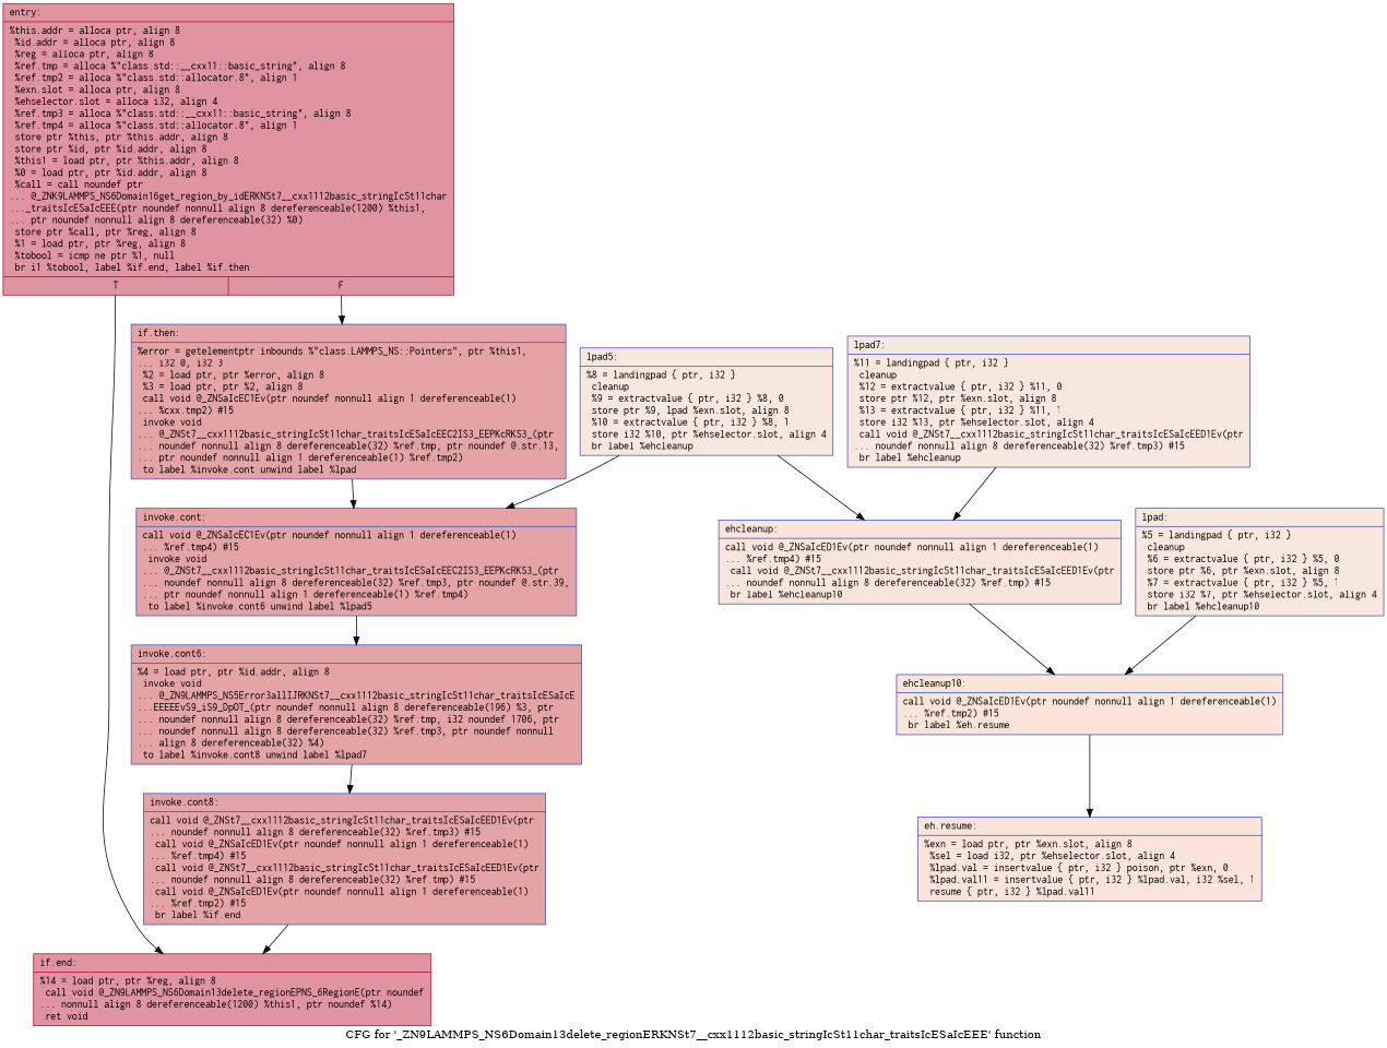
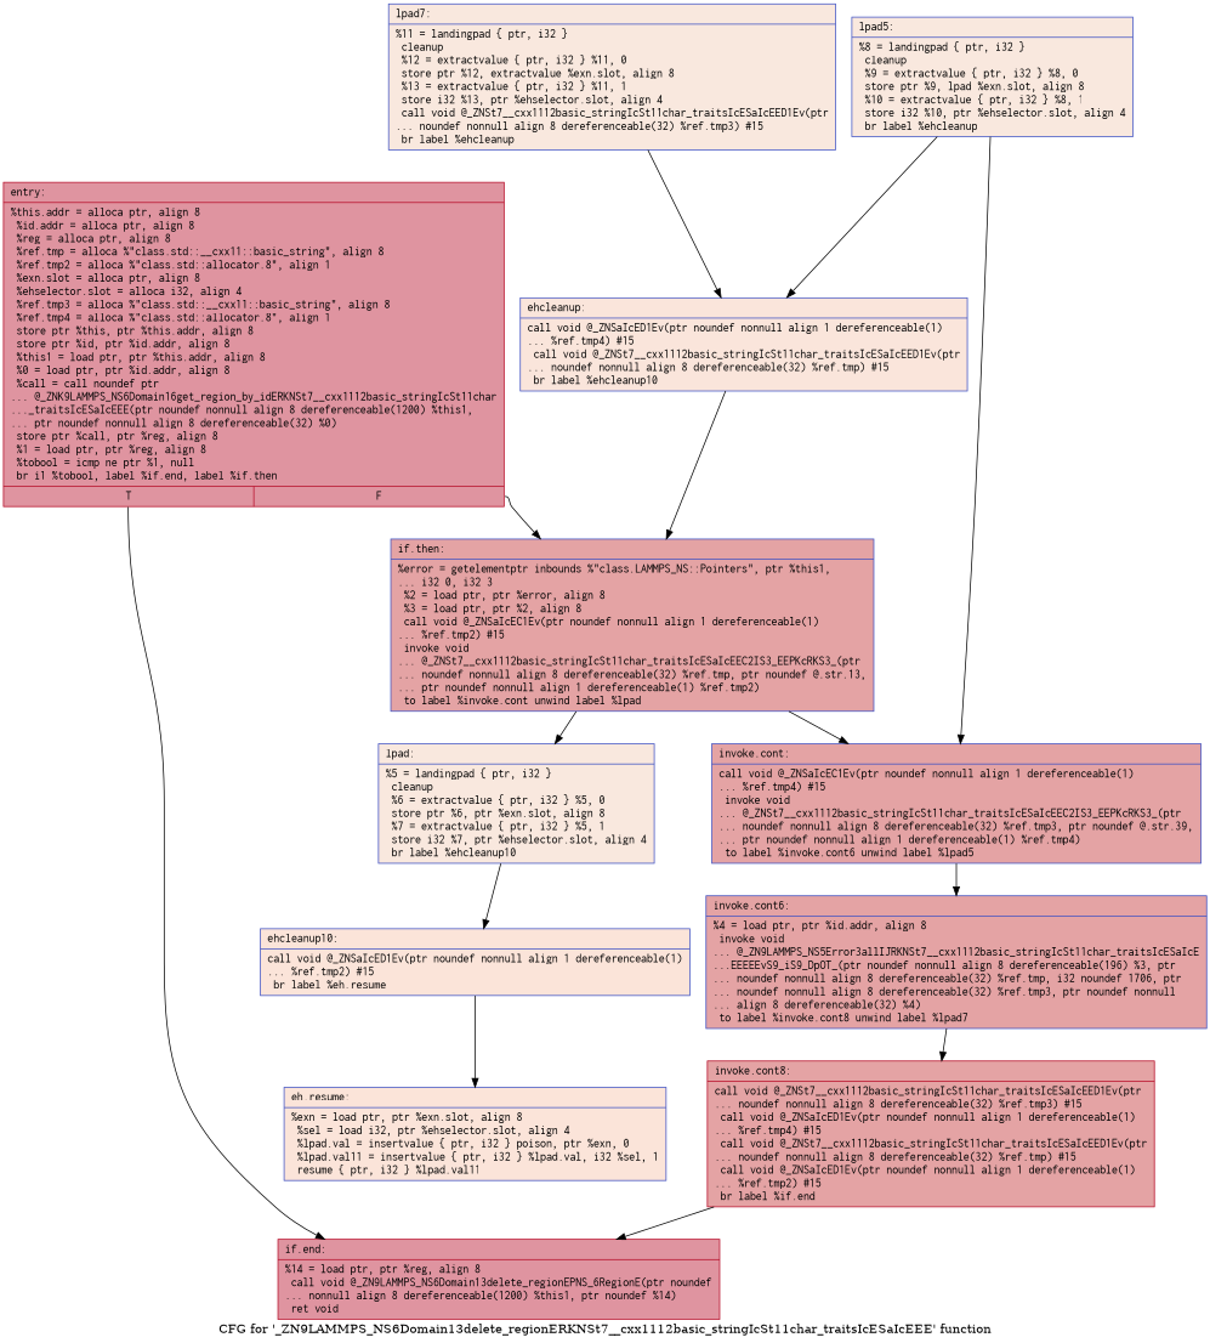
  digraph {
    label="CFG for '_ZN9LAMMPS_NS6Domain13delete_regionERKNSt7__cxx1112basic_stringIcSt11char_traitsIcESaIcEEE' function"
    node [color="#3d50c3ff" fillcolor="#c32e3170" fontname=Courier shape=record style=filled]
    n1 [color="#b70d28ff" fillcolor="#b70d2870" label="{entry:\l|  %this.addr = alloca ptr, align 8\l  %id.addr = alloca ptr, align 8\l  %reg = alloca ptr, align 8\l  %ref.tmp = alloca %\"class.std::__cxx11::basic_string\", align 8\l  %ref.tmp2 = alloca %\"class.std::allocator.8\", align 1\l  %exn.slot = alloca ptr, align 8\l  %ehselector.slot = alloca i32, align 4\l  %ref.tmp3 = alloca %\"class.std::__cxx11::basic_string\", align 8\l  %ref.tmp4 = alloca %\"class.std::allocator.8\", align 1\l  store ptr %this, ptr %this.addr, align 8\l  store ptr %id, ptr %id.addr, align 8\l  %this1 = load ptr, ptr %this.addr, align 8\l  %0 = load ptr, ptr %id.addr, align 8\l  %call = call noundef ptr\l... @_ZNK9LAMMPS_NS6Domain16get_region_by_idERKNSt7__cxx1112basic_stringIcSt11char\l..._traitsIcESaIcEEE(ptr noundef nonnull align 8 dereferenceable(1200) %this1,\l... ptr noundef nonnull align 8 dereferenceable(32) %0)\l  store ptr %call, ptr %reg, align 8\l  %1 = load ptr, ptr %reg, align 8\l  %tobool = icmp ne ptr %1, null\l  br i1 %tobool, label %if.end, label %if.then\l|{<s0>T|<s1>F}}"]
    n2 [color="#b70d28ff" fillcolor="#b70d2870" label="{if.end:\l|  %14 = load ptr, ptr %reg, align 8\l  call void @_ZN9LAMMPS_NS6Domain13delete_regionEPNS_6RegionE(ptr noundef\l... nonnull align 8 dereferenceable(1200) %this1, ptr noundef %14)\l  ret void\l}"]
-   n3 [label="{if.then:\l|  %error = getelementptr inbounds %\"class.LAMMPS_NS::Pointers\", ptr %this1,\l... i32 0, i32 3\l  %2 = load ptr, ptr %error, align 8\l  %3 = load ptr, ptr %2, align 8\l  call void @_ZNSaIcEC1Ev(ptr noundef nonnull align 1 dereferenceable(1)\l... %cxx.tmp2) #15\l  invoke void\l... @_ZNSt7__cxx1112basic_stringIcSt11char_traitsIcESaIcEEC2IS3_EEPKcRKS3_(ptr\l... noundef nonnull align 8 dereferenceable(32) %ref.tmp, ptr noundef @.str.13,\l... ptr noundef nonnull align 1 dereferenceable(1) %ref.tmp2)\l          to label %invoke.cont unwind label %lpad\l}"]
+   n3 [label="{if.then:\l|  %error = getelementptr inbounds %\"class.LAMMPS_NS::Pointers\", ptr %this1,\l... i32 0, i32 3\l  %2 = load ptr, ptr %error, align 8\l  %3 = load ptr, ptr %2, align 8\l  call void @_ZNSaIcEC1Ev(ptr noundef nonnull align 1 dereferenceable(1)\l... %ref.tmp2) #15\l  invoke void\l... @_ZNSt7__cxx1112basic_stringIcSt11char_traitsIcESaIcEEC2IS3_EEPKcRKS3_(ptr\l... noundef nonnull align 8 dereferenceable(32) %ref.tmp, ptr noundef @.str.13,\l... ptr noundef nonnull align 1 dereferenceable(1) %ref.tmp2)\l          to label %invoke.cont unwind label %lpad\l}"]
    n4 [label="{invoke.cont:\l|  call void @_ZNSaIcEC1Ev(ptr noundef nonnull align 1 dereferenceable(1)\l... %ref.tmp4) #15\l  invoke void\l... @_ZNSt7__cxx1112basic_stringIcSt11char_traitsIcESaIcEEC2IS3_EEPKcRKS3_(ptr\l... noundef nonnull align 8 dereferenceable(32) %ref.tmp3, ptr noundef @.str.39,\l... ptr noundef nonnull align 1 dereferenceable(1) %ref.tmp4)\l          to label %invoke.cont6 unwind label %lpad5\l}"]
    n5 [fillcolor="#f2cab570" label="{lpad:\l|  %5 = landingpad \{ ptr, i32 \}\l          cleanup\l  %6 = extractvalue \{ ptr, i32 \} %5, 0\l  store ptr %6, ptr %exn.slot, align 8\l  %7 = extractvalue \{ ptr, i32 \} %5, 1\l  store i32 %7, ptr %ehselector.slot, align 4\l  br label %ehcleanup10\l}"]
    n6 [label="{invoke.cont6:\l|  %4 = load ptr, ptr %id.addr, align 8\l  invoke void\l... @_ZN9LAMMPS_NS5Error3allIJRKNSt7__cxx1112basic_stringIcSt11char_traitsIcESaIcE\l...EEEEEvS9_iS9_DpOT_(ptr noundef nonnull align 8 dereferenceable(196) %3, ptr\l... noundef nonnull align 8 dereferenceable(32) %ref.tmp, i32 noundef 1706, ptr\l... noundef nonnull align 8 dereferenceable(32) %ref.tmp3, ptr noundef nonnull\l... align 8 dereferenceable(32) %4)\l          to label %invoke.cont8 unwind label %lpad7\l}"]
    n7 [fillcolor="#f5c1a970" label="{ehcleanup10:\l|  call void @_ZNSaIcED1Ev(ptr noundef nonnull align 1 dereferenceable(1)\l... %ref.tmp2) #15\l  br label %eh.resume\l}"]
-   n8 [label="{invoke.cont8:\l|  call void @_ZNSt7__cxx1112basic_stringIcSt11char_traitsIcESaIcEED1Ev(ptr\l... noundef nonnull align 8 dereferenceable(32) %ref.tmp3) #15\l  call void @_ZNSaIcED1Ev(ptr noundef nonnull align 1 dereferenceable(1)\l... %ref.tmp4) #15\l  call void @_ZNSt7__cxx1112basic_stringIcSt11char_traitsIcESaIcEED1Ev(ptr\l... noundef nonnull align 8 dereferenceable(32) %ref.tmp) #15\l  call void @_ZNSaIcED1Ev(ptr noundef nonnull align 1 dereferenceable(1)\l... %ref.tmp2) #15\l  br label %if.end\l}"]
+   n8 [color="#b70d28ff" label="{invoke.cont8:\l|  call void @_ZNSt7__cxx1112basic_stringIcSt11char_traitsIcESaIcEED1Ev(ptr\l... noundef nonnull align 8 dereferenceable(32) %ref.tmp3) #15\l  call void @_ZNSaIcED1Ev(ptr noundef nonnull align 1 dereferenceable(1)\l... %ref.tmp4) #15\l  call void @_ZNSt7__cxx1112basic_stringIcSt11char_traitsIcESaIcEED1Ev(ptr\l... noundef nonnull align 8 dereferenceable(32) %ref.tmp) #15\l  call void @_ZNSaIcED1Ev(ptr noundef nonnull align 1 dereferenceable(1)\l... %ref.tmp2) #15\l  br label %if.end\l}"]
    n9 [fillcolor="#f2cab570" label="{lpad5:\l|  %8 = landingpad \{ ptr, i32 \}\l          cleanup\l  %9 = extractvalue \{ ptr, i32 \} %8, 0\l  store ptr %9, lpad %exn.slot, align 8\l  %10 = extractvalue \{ ptr, i32 \} %8, 1\l  store i32 %10, ptr %ehselector.slot, align 4\l  br label %ehcleanup\l}"]
    n10 [fillcolor="#f4c5ad70" label="{ehcleanup:\l|  call void @_ZNSaIcED1Ev(ptr noundef nonnull align 1 dereferenceable(1)\l... %ref.tmp4) #15\l  call void @_ZNSt7__cxx1112basic_stringIcSt11char_traitsIcESaIcEED1Ev(ptr\l... noundef nonnull align 8 dereferenceable(32) %ref.tmp) #15\l  br label %ehcleanup10\l}"]
    n11 [fillcolor="#f5c1a970" label="{eh.resume:\l|  %exn = load ptr, ptr %exn.slot, align 8\l  %sel = load i32, ptr %ehselector.slot, align 4\l  %lpad.val = insertvalue \{ ptr, i32 \} poison, ptr %exn, 0\l  %lpad.val11 = insertvalue \{ ptr, i32 \} %lpad.val, i32 %sel, 1\l  resume \{ ptr, i32 \} %lpad.val11\l}"]
-   n12 [fillcolor="#f2cab570" label="{lpad7:\l|  %11 = landingpad \{ ptr, i32 \}\l          cleanup\l  %12 = extractvalue \{ ptr, i32 \} %11, 0\l  store ptr %12, ptr %exn.slot, align 8\l  %13 = extractvalue \{ ptr, i32 \} %11, 1\l  store i32 %13, ptr %ehselector.slot, align 4\l  call void @_ZNSt7__cxx1112basic_stringIcSt11char_traitsIcESaIcEED1Ev(ptr\l... noundef nonnull align 8 dereferenceable(32) %ref.tmp3) #15\l  br label %ehcleanup\l}"]
+   n12 [fillcolor="#f2cab570" label="{lpad7:\l|  %11 = landingpad \{ ptr, i32 \}\l          cleanup\l  %12 = extractvalue \{ ptr, i32 \} %11, 0\l  store ptr %12, extractvalue %exn.slot, align 8\l  %13 = extractvalue \{ ptr, i32 \} %11, 1\l  store i32 %13, ptr %ehselector.slot, align 4\l  call void @_ZNSt7__cxx1112basic_stringIcSt11char_traitsIcESaIcEED1Ev(ptr\l... noundef nonnull align 8 dereferenceable(32) %ref.tmp3) #15\l  br label %ehcleanup\l}"]
    n1 -> n2 [tailport=s0]
    n1 -> n3 [tailport=s1]
    n3 -> n4
+   n3 -> n5
    n4 -> n6
    n5 -> n7
    n6 -> n8
    n7 -> n11
    n8 -> n2
    n9 -> n4
    n9 -> n10
-   n10 -> n7
+   n10 -> n3
    n12 -> n10
  }
